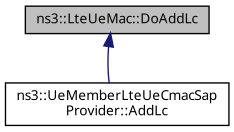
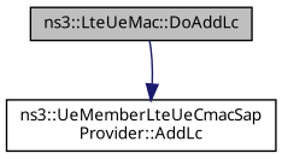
  digraph {
    rankdir=TB
    fontname="Noto Sans"
    node [color=black fontname="Noto Sans" fontsize=10 shape=record style=filled]
    n1 [fillcolor=grey75 fontcolor=black height=0.2 label="ns3::LteUeMac::DoAddLc" width=0.4]
    n2 [fillcolor=white height=0.2 label="ns3::UeMemberLteUeCmacSap\lProvider::AddLc" width=0.4]
-   n1 -> n2 [color=midnightblue dir=back fontname="Noto Sans" fontsize=10 labelfontname=Helvetica labelfontsize=10 style=solid]
+   n2 -> n1 [color=midnightblue dir=back fontname="Noto Sans" fontsize=10 labelfontname=Helvetica labelfontsize=10 style=solid]
  }
